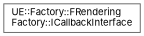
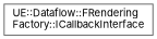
  digraph {
    rankdir=LR
    fontname=Inter
-   n1 [color=grey40 fillcolor=white fontname=Inter fontsize=10 height=0.2 label="UE::Factory::FRendering\lFactory::ICallbackInterface" shape=box style=filled width=0.4]
+   n1 [color=grey40 fillcolor=white fontname=Inter fontsize=10 height=0.2 label="UE::Dataflow::FRendering\lFactory::ICallbackInterface" shape=box style=filled width=0.4]
  }
